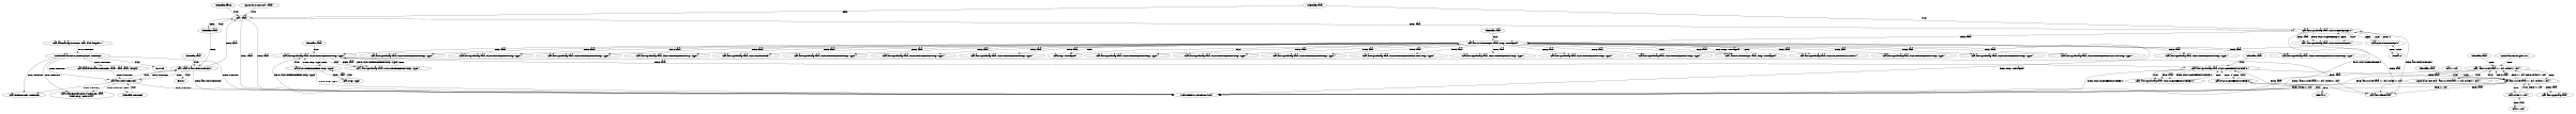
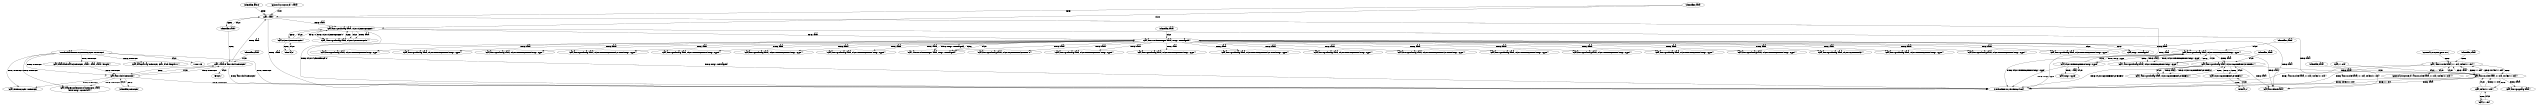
  digraph {
    n1 [label="(Call,!asn1_write(data, r->oid, strlen(r->oid)))"]
    n2 [label="(Call,asn1_write(data, r->oid, strlen(r->oid)))"]
    n3 [label="(ControlStructure,if (!asn1_write(data, r->oid, strlen(r->oid))))"]
    n4 [label="(MethodReturn,_PUBLIC_ bool)"]
    n5 [label="(Call,strlen(r->oid))"]
    n6 [label="(Call,asn1_pop_tag(data))"]
    n7 [label="(Call,asn1_free(data))"]
    n8 [label="(Call,r->oid)"]
    n9 [label="(Call,asn1_push_tag(data, ASN1_CONTEXT_SIMPLE(0)))"]
    n10 [label="(Call,ASN1_CONTEXT_SIMPLE(0))"]
    n11 [label="(Call,!asn1_push_tag(data, ASN1_CONTEXT_SIMPLE(0)))"]
    n12 [label="(Literal,0)"]
    n13 [label="(Call,asn1_push_tag(data, ASN1_APPLICATION(msg->type)))"]
    n14 [label="(Call,ASN1_APPLICATION(msg->type))"]
    n15 [label="(Call,!asn1_push_tag(data, ASN1_APPLICATION(msg->type)))"]
    n16 [label="(Call,msg->type)"]
    n17 [label="(Call,asn1_write_Integer(data, msg->messageid))"]
    n18 [label="(Call,asn1_push_tag(data, ASN1_APPLICATION(msg->type)))"]
    n19 [label="(Call,asn1_push_tag(data, ASN1_APPLICATION(msg->type)))"]
    n20 [label="(Call,asn1_push_tag(data, ASN1_APPLICATION(msg->type)))"]
    n21 [label="(Call,msg->messageid)"]
    n22 [label="(Call,asn1_push_tag(data, ASN1_APPLICATION(msg->type)))"]
    n23 [label="(Call,asn1_push_tag(data, ASN1_APPLICATION(msg->type)))"]
    n24 [label="(Call,asn1_push_tag(data, ASN1_APPLICATION(msg->type)))"]
    n25 [label="(Call,asn1_push_tag(data, ASN1_APPLICATION_SIMPLE(msg->type)))"]
    n26 [label="(Call,asn1_push_tag(data, ASN1_APPLICATION(msg->type)))"]
    n27 [label="(Call,asn1_push_tag(data, ASN1_APPLICATION(msg->type)))"]
    n28 [label="(Call,asn1_push_tag(data, ASN1_APPLICATION(msg->type)))"]
    n29 [label="(Call,!asn1_write_Integer(data, msg->messageid))"]
    n30 [label="(Call,asn1_push_tag(data, ASN1_CONTEXT_SIMPLE(0)))"]
    n31 [label="(Call,asn1_push_tag(data, ASN1_APPLICATION(msg->type)))"]
    n32 [label="(Call,asn1_push_tag(data, ASN1_APPLICATION(msg->type)))"]
    n33 [label="(Call,asn1_push_tag(data, ASN1_APPLICATION_SIMPLE(msg->type)))"]
    n34 [label="(Call,asn1_push_tag(data, ASN1_APPLICATION(msg->type)))"]
    n35 [label="(Call,asn1_push_tag(data, ASN1_APPLICATION_SIMPLE(msg->type)))"]
    n36 [label="(Call,asn1_push_tag(data, ASN1_APPLICATION(msg->type)))"]
    n37 [label="(Call,asn1_push_tag(data, ASN1_APPLICATION(msg->type)))"]
    n38 [label="(Call,asn1_push_tag(data, ASN1_APPLICATION(msg->type)))"]
    n39 [label="(Call,asn1_push_tag(data, ASN1_APPLICATION(msg->type)))"]
    n40 [label="(Call,asn1_push_tag(data, ASN1_CONTEXT(3)))"]
    n41 [label="(Call,asn1_push_tag(data, ASN1_SEQUENCE(0)))"]
    n42 [label="(Call,ASN1_SEQUENCE(0))"]
    n43 [label="(Call,!asn1_push_tag(data, ASN1_SEQUENCE(0)))"]
    n44 [label="(Literal,0)"]
    n45 [label="(Call,!data)"]
    n46 [label="(Identifier,data)"]
    n47 [label="(ControlStructure,if (!data))"]
    n48 [label="(Call,*data = asn1_init(mem_ctx))"]
    n49 [label="(Call,asn1_init(mem_ctx))"]
    n50 [label="(Block,)"]
    n51 [label="(Call,ldap_encode_control(mem_ctx, data,\n\t\t\t\t\t\t msg->controls[i]))"]
    n52 [label="(Identifier,mem_ctx)"]
    n53 [label="(Call,TALLOC_CTX *mem_ctx)"]
    n54 [label="(Call,data_blob_talloc(mem_ctx, data->data, data->length))"]
    n55 [label="(MethodParameterIn,TALLOC_CTX *mem_ctx)"]
    n56 [label="(Call,talloc_array(mem_ctx, char, blob.length+1))"]
    1000103
    n58 [label="(Identifier,false)"]
    n59 [label="(Identifier,data)"]
    n60 [label="(Identifier,data)"]
    n61 [label="(Identifier,data)"]
    n62 [label="(Identifier,data)"]
    n63 [label="(Call,r->oid)"]
    n64 [label="(Identifier,data)"]
    n65 [label="(Identifier,data)"]
    n66 [label="(Identifier,data)"]
    n67 [label="(ControlStructure,goto err;)"]
    n1 -> n2 [label="CFG: "]
    n1 -> n3 [label="AST: "]
    n1 -> n4 [label="DDG: !asn1_write(data, r->oid, strlen(r->oid))"]
    n1 -> n4 [label="DDG: asn1_write(data, r->oid, strlen(r->oid))"]
    n2 -> n1 [label="AST: "]
    n2 -> n1 [label="DDG: data"]
    n2 -> n1 [label="DDG: r->oid"]
    n2 -> n1 [label="DDG: strlen(r->oid)"]
    n2 -> n4 [label="DDG: r->oid"]
    n2 -> n4 [label="DDG: strlen(r->oid)"]
    n2 -> n5 [label="CFG: "]
    n2 -> n6 [label="DDG: data"]
    n2 -> n7 [label="DDG: data"]
    n5 -> n2 [label="AST: "]
    n5 -> n2 [label="DDG: r->oid"]
    n5 -> n8 [label="CFG: "]
    n8 -> n5 [label="AST: "]
    n9 -> n2 [label="DDG: data"]
    n9 -> n4 [label="DDG: ASN1_CONTEXT_SIMPLE(0)"]
    n9 -> n7 [label="DDG: data"]
    n9 -> n10 [label="CFG: "]
    n9 -> n11 [label="AST: "]
    n9 -> n11 [label="DDG: data"]
    n9 -> n11 [label="DDG: ASN1_CONTEXT_SIMPLE(0)"]
    n10 -> n9 [label="AST: "]
    n10 -> n9 [label="DDG: 0"]
    n10 -> n12 [label="CFG: "]
    n11 -> n9 [label="CFG: "]
    n12 -> n10 [label="AST: "]
    n13 -> n4 [label="DDG: ASN1_APPLICATION(msg->type)"]
    n13 -> n7 [label="DDG: data"]
    n13 -> n9 [label="DDG: data"]
    n13 -> n14 [label="CFG: "]
    n13 -> n15 [label="AST: "]
    n13 -> n15 [label="DDG: data"]
    n13 -> n15 [label="DDG: ASN1_APPLICATION(msg->type)"]
    n14 -> n4 [label="DDG: msg->type"]
    n14 -> n13 [label="AST: "]
    n14 -> n13 [label="DDG: msg->type"]
    n14 -> n16 [label="DDG: !data"]
    n15 -> n13 [label="CFG: "]
    n16 -> n14 [label="AST: "]
    n17 -> n4 [label="DDG: msg->messageid"]
    n17 -> n7 [label="DDG: data"]
    n17 -> n13 [label="DDG: data"]
    n17 -> n18 [label="DDG: data"]
    n17 -> n19 [label="DDG: data"]
    n17 -> n20 [label="DDG: data"]
    n17 -> n21 [label="CFG: "]
    n17 -> n22 [label="DDG: data"]
    n17 -> n23 [label="DDG: data"]
    n17 -> n24 [label="DDG: data"]
    n17 -> n25 [label="DDG: data"]
    n17 -> n26 [label="DDG: data"]
    n17 -> n27 [label="DDG: data"]
    n17 -> n28 [label="DDG: data"]
    n17 -> n29 [label="AST: "]
    n17 -> n29 [label="DDG: data"]
    n17 -> n29 [label="DDG: msg->messageid"]
    n17 -> n30 [label="DDG: data"]
    n17 -> n31 [label="DDG: data"]
    n17 -> n32 [label="DDG: data"]
    n17 -> n33 [label="DDG: data"]
    n17 -> n34 [label="DDG: data"]
    n17 -> n35 [label="DDG: data"]
    n17 -> n36 [label="DDG: data"]
    n17 -> n37 [label="DDG: data"]
    n17 -> n38 [label="DDG: data"]
    n17 -> n39 [label="DDG: data"]
    n17 -> n40 [label="DDG: data"]
    n21 -> n17 [label="AST: "]
    n29 -> n17 [label="CFG: "]
    n41 -> n4 [label="DDG: ASN1_SEQUENCE(0)"]
-   n41 -> n7 [label="DDG: asn1_init(mem_ctx)"]
+   n41 -> n7 [label="DDG: data"]
    n41 -> n17 [label="DDG: data"]
    n41 -> n42 [label="CFG: "]
    n41 -> n43 [label="AST: "]
    n41 -> n43 [label="DDG: data"]
    n41 -> n43 [label="DDG: ASN1_SEQUENCE(0)"]
    n42 -> n41 [label="AST: "]
    n42 -> n41 [label="DDG: 0"]
    n42 -> n44 [label="CFG: "]
    n43 -> n41 [label="CFG: "]
    n44 -> n42 [label="AST: "]
    n45 -> n4 [label="DDG: data"]
    n45 -> n4 [label="DDG: !data"]
    n45 -> n41 [label="DDG: data"]
    n45 -> n46 [label="CFG: "]
    n46 -> n45 [label="AST: "]
    n46 -> n48 [label="CFG: "]
    n47 -> n45 [label="AST: "]
    n48 -> n4 [label="DDG: asn1_init(mem_ctx)"]
    n48 -> n45 [label="DDG: data"]
    n48 -> n49 [label="CFG: "]
    n48 -> n50 [label="AST: "]
    n49 -> n4 [label="DDG: mem_ctx"]
    n49 -> n48 [label="AST: "]
    n49 -> n48 [label="DDG: mem_ctx"]
    n49 -> n51 [label="DDG: mem_ctx"]
    n49 -> n52 [label="CFG: "]
    n49 -> n53 [label="DDG: mem_ctx"]
    n52 -> n49 [label="AST: "]
    n54 -> n49 [label="DDG: mem_ctx"]
    n55 -> n4 [label="DDG: mem_ctx"]
    n55 -> n49 [label="DDG: mem_ctx"]
    n55 -> n51 [label="DDG: mem_ctx"]
    n55 -> n53 [label="DDG: mem_ctx"]
    n55 -> n54 [label="DDG: mem_ctx"]
-   n56 -> n55 [label="DDG: mem_ctx"]
+   n55 -> n56 [label="DDG: mem_ctx"]
    n55 -> 1000103 [label="AST: "]
-   n58 -> n45 [label="AST: "]
+   n58 -> n45 [label="CFG: "]
    n59 -> n1 [label="CFG: "]
    n60 -> n48 [label="AST: "]
    n61 -> n41 [label="AST: "]
    n61 -> n45 [label="CFG: "]
    n62 -> n2 [label="AST: "]
    n63 -> n2 [label="AST: "]
    n64 -> n13 [label="AST: "]
    n65 -> n9 [label="AST: "]
    n66 -> n17 [label="AST: "]
    n67 -> n1 [label="CFG: "]
  }
